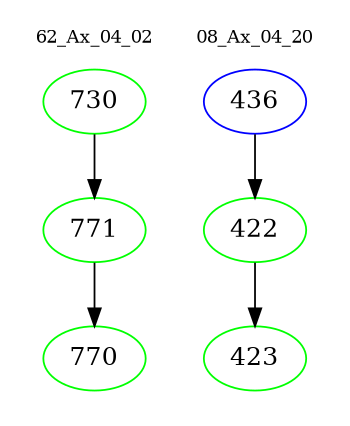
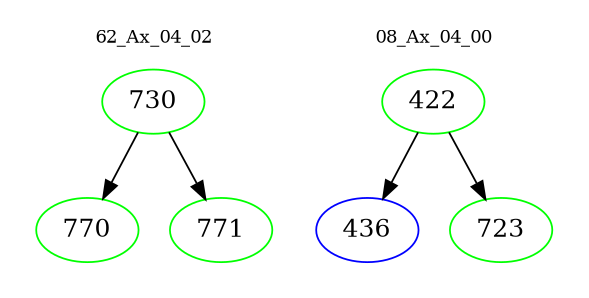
  digraph {
    node [color=green]
    edge [color=black]
    n1 [label=730]
    n2 [label=770]
    n3 [label=771]
    n4 [label=422]
    n5 [color=blue label=436]
-   n6 [label=423]
+   n6 [label=723]
    subgraph cluster_1 {
      color=white
      fontsize=10
      label="62_Ax_04_02"
      n1
      n2
      n3
    }
    subgraph cluster_2 {
      color=white
      fontsize=10
-     label="08_Ax_04_20"
+     label="08_Ax_04_00"
      n4
      n5
      n6
    }
-   n3 -> n2
+   n1 -> n2
    n1 -> n3
-   n5 -> n4
+   n4 -> n5
    n4 -> n6
  }
